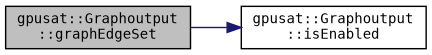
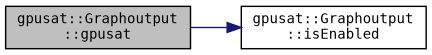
  digraph {
    rankdir=LR
    fontname="DejaVu Sans Mono"
    node [color=black fontname="DejaVu Sans Mono" fontsize=10 shape=record style=filled]
-   n1 [fillcolor=grey75 fontcolor=black height=0.2 label="gpusat::Graphoutput\l::graphEdgeSet" width=0.4]
+   n1 [fillcolor=grey75 fontcolor=black height=0.2 label="gpusat::Graphoutput\l::gpusat" width=0.4]
    n2 [fillcolor=white height=0.2 label="gpusat::Graphoutput\l::isEnabled" width=0.4]
    n1 -> n2 [color=midnightblue fontname="DejaVu Sans Mono" fontsize=10 labelfontname=Helvetica labelfontsize=10 style=solid]
  }
